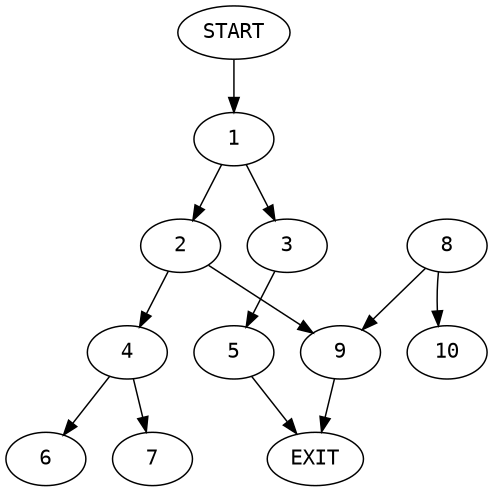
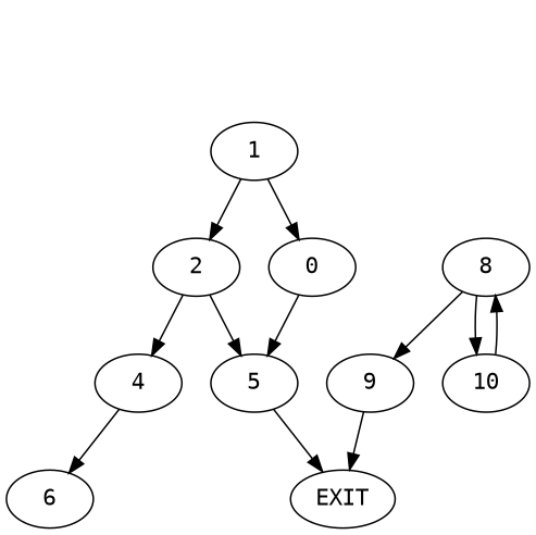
  digraph {
    fontname="DejaVu Sans Mono"
    node [fontname="DejaVu Sans Mono"]
    edge [fontname="DejaVu Sans Mono"]
-   n1 [label=START]
    1
    2
-   3
+   3 [label=0]
    n5 [label=EXIT]
    4
    5
    6
-   7
    8
    9
    10
-   n1 -> 1
    1 -> 2
    1 -> 3
    2 -> 4
-   2 -> 9
+   2 -> 5
    3 -> 5
    4 -> 6
-   4 -> 7
    5 -> n5
    8 -> 9
    8 -> 10
    9 -> n5
+   10 -> 8
  }
